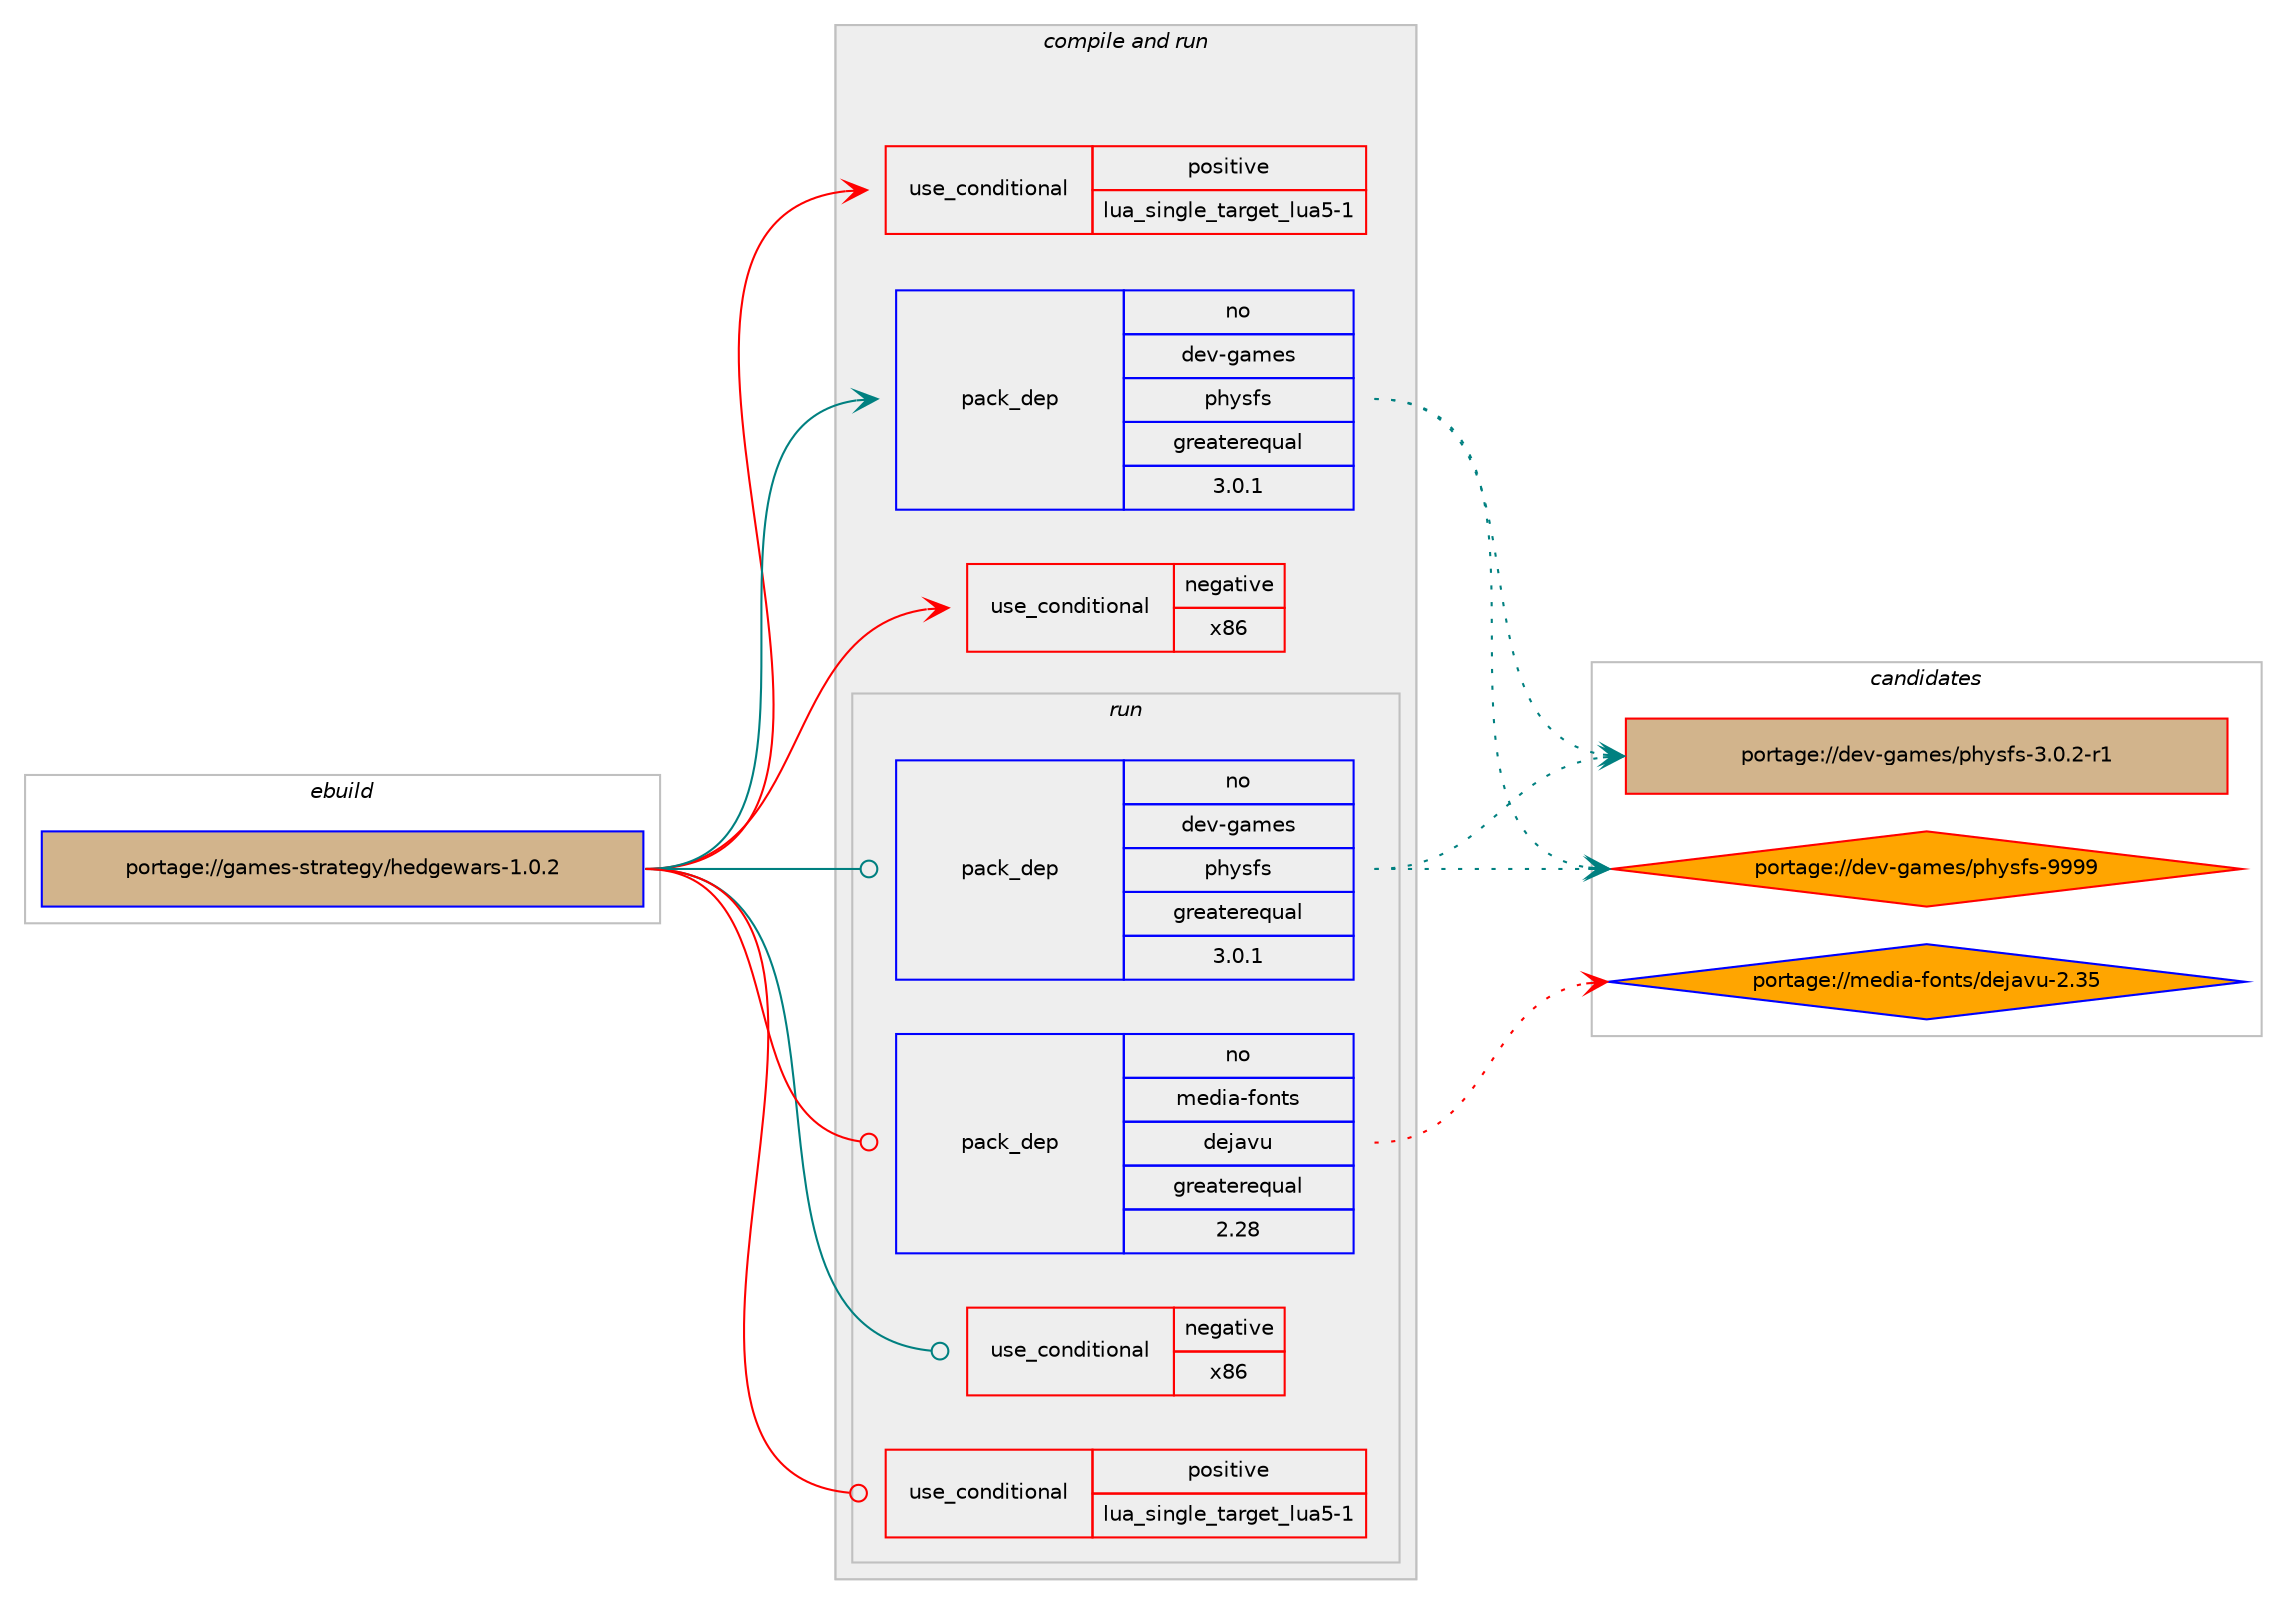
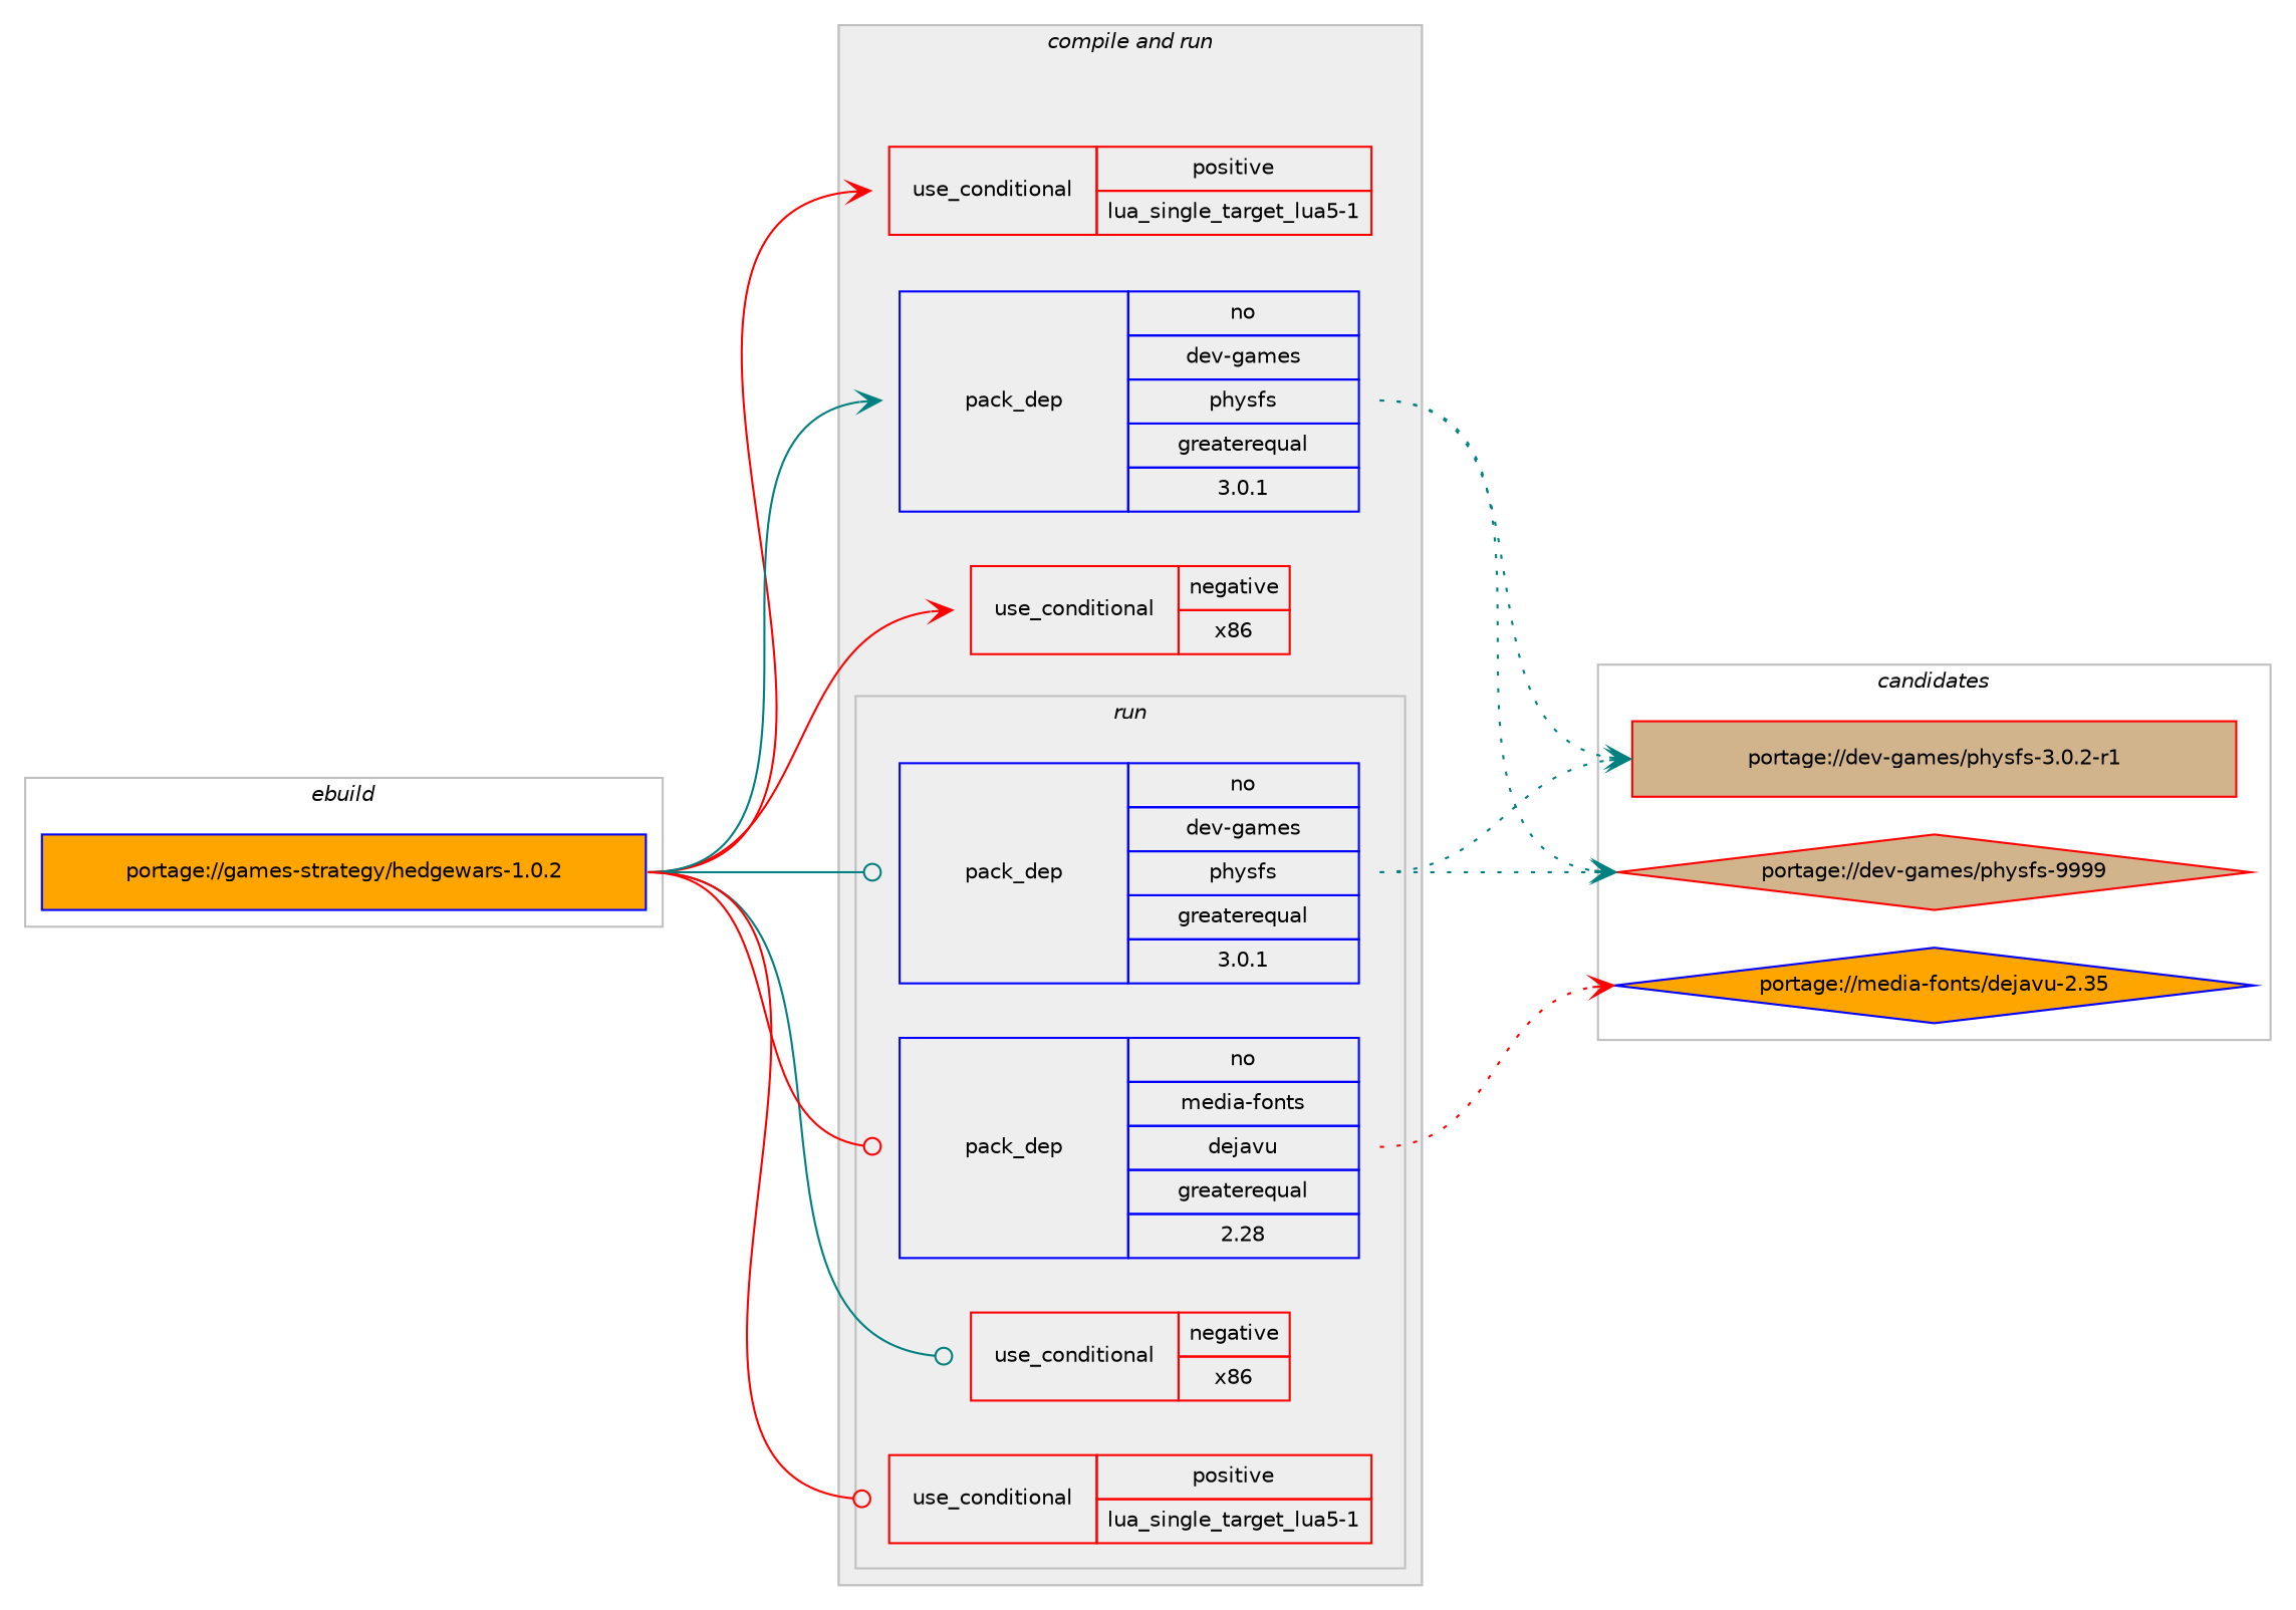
  digraph {
    compound=true
    concentrate=true
    fontname=Helvetica
    fontsize=10
    newrank=true
    rankdir=LR
    ranksep=1.5
    node [color=red fontname=Helvetica fontsize=10 shape=none]
    edge [arrowhead=vee color=teal headport=w style=solid tailport=e weight=20]
-   n1 [color=blue fillcolor=tan label="portage://games-strategy/hedgewars-1.0.2" shape=box style=filled width=4]
+   n1 [color=blue fillcolor=orange label="portage://games-strategy/hedgewars-1.0.2" shape=box style=filled width=4]
    n2 [label=<<TABLE BORDER="0" CELLBORDER="1" CELLSPACING="0" CELLPADDING="4"><TR><TD ROWSPAN="3" CELLPADDING="10">use_conditional</TD></TR><TR><TD>negative</TD></TR><TR><TD>x86</TD></TR></TABLE>>]
    n3 [label=<<TABLE BORDER="0" CELLBORDER="1" CELLSPACING="0" CELLPADDING="4"><TR><TD ROWSPAN="3" CELLPADDING="10">use_conditional</TD></TR><TR><TD>positive</TD></TR><TR><TD>lua_single_target_lua5-1</TD></TR></TABLE>>]
    n4 [color=blue label=<<TABLE BORDER="0" CELLBORDER="1" CELLSPACING="0" CELLPADDING="4" WIDTH="220"><TR><TD ROWSPAN="6" CELLPADDING="30">pack_dep</TD></TR><TR><TD WIDTH="110">no</TD></TR><TR><TD>dev-games</TD></TR><TR><TD>physfs</TD></TR><TR><TD>greaterequal</TD></TR><TR><TD>3.0.1</TD></TR></TABLE>>]
    n5 [label=<<TABLE BORDER="0" CELLBORDER="1" CELLSPACING="0" CELLPADDING="4"><TR><TD ROWSPAN="3" CELLPADDING="10">use_conditional</TD></TR><TR><TD>negative</TD></TR><TR><TD>x86</TD></TR></TABLE>>]
    n6 [label=<<TABLE BORDER="0" CELLBORDER="1" CELLSPACING="0" CELLPADDING="4"><TR><TD ROWSPAN="3" CELLPADDING="10">use_conditional</TD></TR><TR><TD>positive</TD></TR><TR><TD>lua_single_target_lua5-1</TD></TR></TABLE>>]
    n7 [color=blue label=<<TABLE BORDER="0" CELLBORDER="1" CELLSPACING="0" CELLPADDING="4" WIDTH="220"><TR><TD ROWSPAN="6" CELLPADDING="30">pack_dep</TD></TR><TR><TD WIDTH="110">no</TD></TR><TR><TD>dev-games</TD></TR><TR><TD>physfs</TD></TR><TR><TD>greaterequal</TD></TR><TR><TD>3.0.1</TD></TR></TABLE>>]
    n8 [color=blue label=<<TABLE BORDER="0" CELLBORDER="1" CELLSPACING="0" CELLPADDING="4" WIDTH="220"><TR><TD ROWSPAN="6" CELLPADDING="30">pack_dep</TD></TR><TR><TD WIDTH="110">no</TD></TR><TR><TD>media-fonts</TD></TR><TR><TD>dejavu</TD></TR><TR><TD>greaterequal</TD></TR><TR><TD>2.28</TD></TR></TABLE>>]
    n9 [fillcolor=tan label="portage://dev-games/physfs-3.0.2-r1" shape=box style=filled width=4]
-   n10 [fillcolor=orange label="portage://dev-games/physfs-9999" shape=diamond style=filled width=4]
+   n10 [fillcolor=tan label="portage://dev-games/physfs-9999" shape=diamond style=filled width=4]
    n11 [color=blue fillcolor=orange label="portage://media-fonts/dejavu-2.35" shape=diamond style=filled width=4]
    subgraph cluster_1 {
      color=gray
      label=<<i>ebuild</i>>
      rank=same
      n1
    }
    subgraph cluster_2 {
      color=gray
      label=<<i>dependencies</i>>
      subgraph cluster_3 {
        color=gray
        fillcolor="#eeeeee"
        label=<<i>compile</i>>
        style=filled
        subgraph sub_4 {
          color=gray
          fillcolor="#eeeeee"
          label=<<i>compile</i>>
          style=filled
          n2
        }
        subgraph sub_5 {
          color=gray
          fillcolor="#eeeeee"
          label=<<i>compile</i>>
          style=filled
          n3
        }
        subgraph sub_6 {
          color=gray
          fillcolor="#eeeeee"
          label=<<i>compile</i>>
          style=filled
          n4
        }
      }
      subgraph cluster_7 {
        color=gray
        fillcolor="#eeeeee"
        label=<<i>compile and run</i>>
        style=filled
      }
      subgraph cluster_8 {
        color=gray
        fillcolor="#eeeeee"
        label=<<i>run</i>>
        style=filled
        subgraph sub_9 {
          color=gray
          fillcolor="#eeeeee"
          label=<<i>run</i>>
          style=filled
          n5
        }
        subgraph sub_10 {
          color=gray
          fillcolor="#eeeeee"
          label=<<i>run</i>>
          style=filled
          n6
        }
        subgraph sub_11 {
          color=gray
          fillcolor="#eeeeee"
          label=<<i>run</i>>
          style=filled
          n7
        }
        subgraph sub_12 {
          color=gray
          fillcolor="#eeeeee"
          label=<<i>run</i>>
          style=filled
          n8
        }
      }
    }
    subgraph cluster_13 {
      color=gray
      label=<<i>candidates</i>>
      rank=same
      subgraph sub_14 {
        color=black
        label=<<i>candidates</i>>
        nodesep=1
        rank=same
        n9
        n10
      }
      subgraph sub_15 {
        color=black
        label=<<i>candidates</i>>
        nodesep=1
        rank=same
        n9
        n10
      }
      subgraph sub_16 {
        color=black
        label=<<i>candidates</i>>
        nodesep=1
        rank=same
        n11
      }
    }
    n1 -> n2 [color=red]
    n1 -> n3 [color=red]
    n1 -> n4
    n1 -> n5 [arrowhead=odot]
    n1 -> n6 [arrowhead=odot color=red]
    n1 -> n7 [arrowhead=odot]
    n1 -> n8 [arrowhead=odot color=red]
    n4 -> n9 [style=dotted weight=100]
    n4 -> n10 [style=dotted weight=100]
    n7 -> n9 [style=dotted weight=100]
    n7 -> n10 [style=dotted weight=100]
    n8 -> n11 [color=red style=dotted weight=100]
  }
